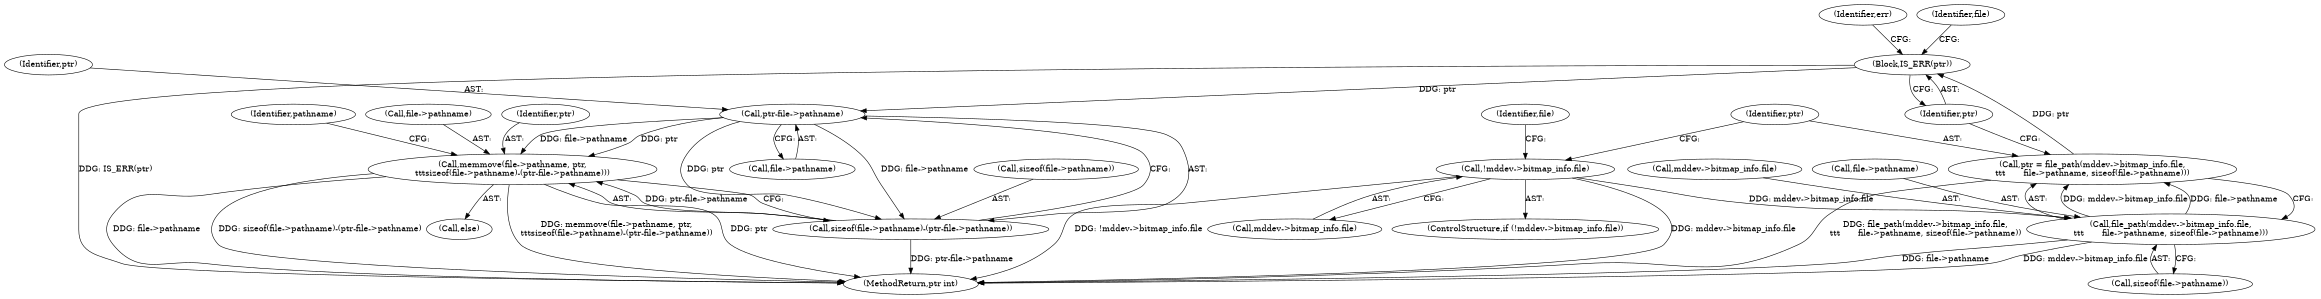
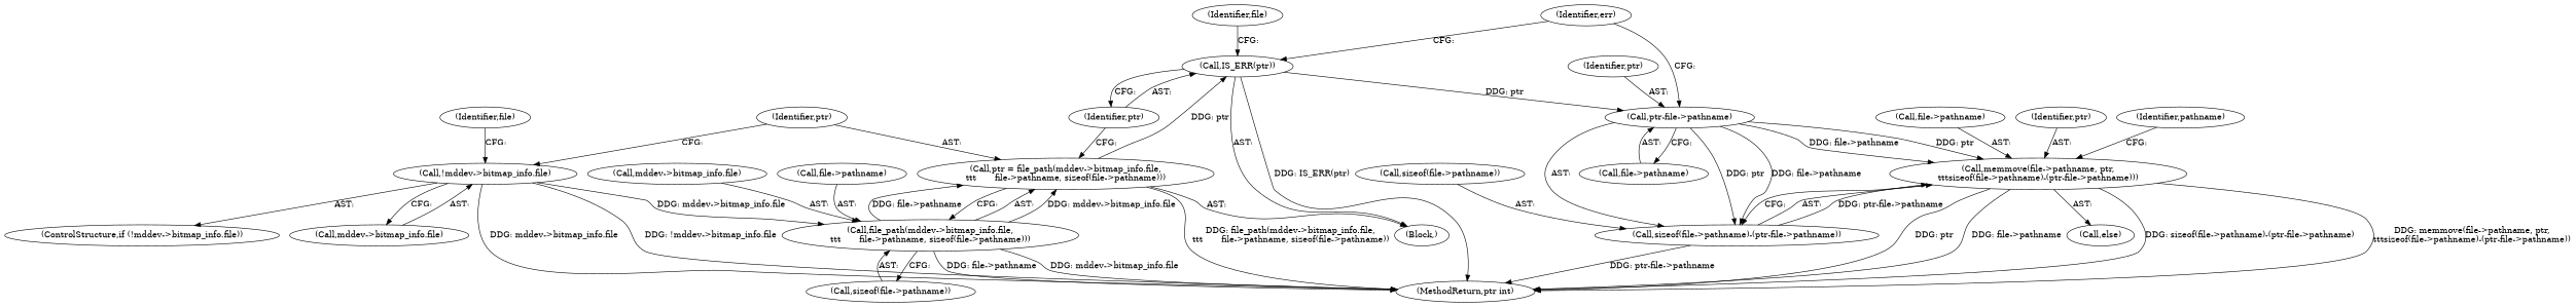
  digraph {
    n1 [label="(Call,ptr-file->pathname)"]
    n2 [label="(Call,memmove(file->pathname, ptr,\n\t\t\tsizeof(file->pathname)-(ptr-file->pathname)))"]
    n3 [label="(Call,sizeof(file->pathname)-(ptr-file->pathname))"]
    n4 [label="(Call,file->pathname)"]
    n5 [label="(MethodReturn,ptr int)"]
    n6 [label="(Call,else)"]
-   n7 [label="(Block,IS_ERR(ptr))"]
+   n7 [label="(Call,IS_ERR(ptr))"]
+   n8 [label="(Block,)"]
    n9 [label="(Identifier,ptr)"]
    n10 [label="(Call,ptr = file_path(mddev->bitmap_info.file,\n\t\t\t       file->pathname, sizeof(file->pathname)))"]
    n11 [label="(Call,file_path(mddev->bitmap_info.file,\n\t\t\t       file->pathname, sizeof(file->pathname)))"]
    n12 [label="(Call,sizeof(file->pathname))"]
    n13 [label="(Call,!mddev->bitmap_info.file)"]
    n14 [label="(Call,mddev->bitmap_info.file)"]
    n15 [label="(ControlStructure,if (!mddev->bitmap_info.file))"]
    n16 [label="(Identifier,ptr)"]
    n17 [label="(Call,mddev->bitmap_info.file)"]
    n18 [label="(Identifier,err)"]
    n19 [label="(Call,file->pathname)"]
    n20 [label="(Identifier,ptr)"]
    n21 [label="(Identifier,ptr)"]
    n22 [label="(Identifier,file)"]
    n23 [label="(Call,sizeof(file->pathname))"]
    n24 [label="(Call,file->pathname)"]
    n25 [label="(Identifier,file)"]
    n26 [label="(Identifier,pathname)"]
    n1 -> n2 [label="DDG: file->pathname"]
    n1 -> n2 [label="DDG: ptr"]
    n1 -> n3 [label="AST: "]
    n1 -> n3 [label="DDG: ptr"]
    n1 -> n3 [label="DDG: file->pathname"]
    n1 -> n4 [label="CFG: "]
    n2 -> n3 [label="CFG: "]
    n2 -> n5 [label="DDG: memmove(file->pathname, ptr,\n\t\t\tsizeof(file->pathname)-(ptr-file->pathname))"]
    n2 -> n5 [label="DDG: ptr"]
    n2 -> n5 [label="DDG: file->pathname"]
    n2 -> n5 [label="DDG: sizeof(file->pathname)-(ptr-file->pathname)"]
    n2 -> n6 [label="AST: "]
-   n3 -> n1 [label="CFG: "]
+   n18 -> n1 [label="CFG: "]
    n3 -> n2 [label="AST: "]
    n3 -> n2 [label="DDG: ptr-file->pathname"]
    n3 -> n5 [label="DDG: ptr-file->pathname"]
    n4 -> n1 [label="AST: "]
    n7 -> n1 [label="DDG: ptr"]
    n7 -> n5 [label="DDG: IS_ERR(ptr)"]
+   n7 -> n8 [label="AST: "]
    n7 -> n9 [label="CFG: "]
    n9 -> n7 [label="AST: "]
    n9 -> n10 [label="CFG: "]
    n10 -> n5 [label="DDG: file_path(mddev->bitmap_info.file,\n\t\t\t       file->pathname, sizeof(file->pathname))"]
    n10 -> n7 [label="DDG: ptr"]
+   n10 -> n8 [label="AST: "]
    n10 -> n11 [label="CFG: "]
    n11 -> n5 [label="DDG: file->pathname"]
    n11 -> n5 [label="DDG: mddev->bitmap_info.file"]
    n11 -> n10 [label="AST: "]
    n11 -> n10 [label="DDG: mddev->bitmap_info.file"]
    n11 -> n10 [label="DDG: file->pathname"]
    n11 -> n12 [label="CFG: "]
    n12 -> n11 [label="AST: "]
    n13 -> n5 [label="DDG: !mddev->bitmap_info.file"]
    n13 -> n5 [label="DDG: mddev->bitmap_info.file"]
    n13 -> n11 [label="DDG: mddev->bitmap_info.file"]
    n13 -> n14 [label="CFG: "]
    n13 -> n15 [label="AST: "]
    n14 -> n13 [label="AST: "]
    n16 -> n1 [label="AST: "]
    n17 -> n11 [label="AST: "]
    n18 -> n7 [label="CFG: "]
    n19 -> n2 [label="AST: "]
    n20 -> n2 [label="AST: "]
    n21 -> n10 [label="AST: "]
    n21 -> n13 [label="CFG: "]
    n22 -> n7 [label="CFG: "]
    n23 -> n3 [label="AST: "]
    n24 -> n11 [label="AST: "]
    n25 -> n13 [label="CFG: "]
    n26 -> n2 [label="CFG: "]
  }
